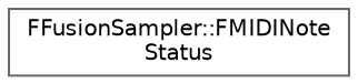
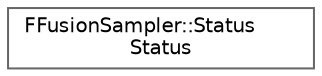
  digraph {
    rankdir=LR
-   n1 [color=grey40 fillcolor=white fontname=Helvetica fontsize=10 height=0.2 label="FFusionSampler::FMIDINote\lStatus" shape=box style=filled width=0.4]
+   n1 [color=grey40 fillcolor=white fontname=Helvetica fontsize=10 height=0.2 label="FFusionSampler::Status\lStatus" shape=box style=filled width=0.4]
  }
